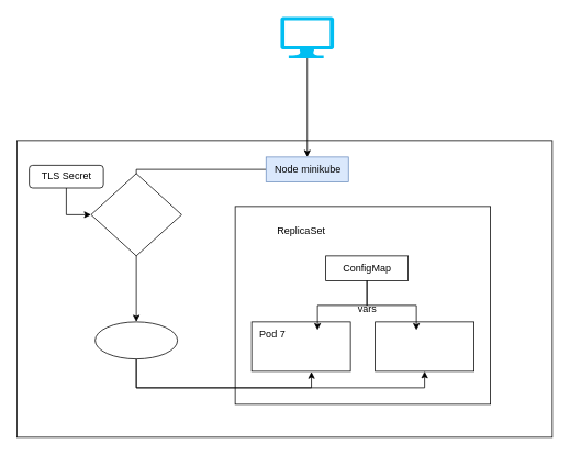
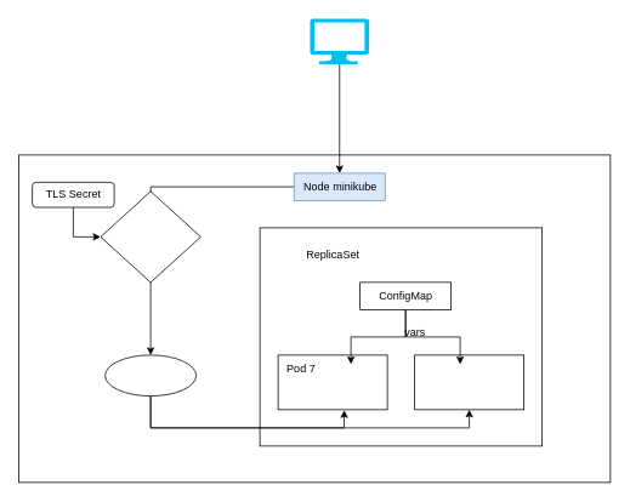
  <mxCell id="0" />
  <mxCell id="1" parent="0" />
  <mxCell id="2" value="" style="rounded=0;whiteSpace=wrap;html=1;" vertex="1" parent="1"><mxGeometry x="20" y="170" width="650" height="360" as="geometry" /></mxCell>
  <mxCell id="3" value="" style="rounded=0;whiteSpace=wrap;html=1;" vertex="1" parent="1"><mxGeometry x="285" y="250" width="310" height="240" as="geometry" /></mxCell>
  <mxCell id="4" value="ReplicaSet" style="text;html=1;resizable=0;autosize=1;align=center;verticalAlign=middle;points=[];fillColor=none;strokeColor=none;rounded=0;" vertex="1" parent="1"><mxGeometry x="325" y="265" width="80" height="30" as="geometry" /></mxCell>
  <mxCell id="5" value="" style="rounded=0;whiteSpace=wrap;html=1;" vertex="1" parent="1"><mxGeometry x="395" y="310" width="100" height="30" as="geometry" /></mxCell>
  <mxCell id="6" value="ConfigMap" style="text;html=1;resizable=0;autosize=1;align=center;verticalAlign=middle;points=[];fillColor=none;strokeColor=none;rounded=0;" vertex="1" parent="1"><mxGeometry x="405" y="310" width="80" height="30" as="geometry" /></mxCell>
  <mxCell id="7" value="" style="rounded=0;whiteSpace=wrap;html=1;" vertex="1" parent="1"><mxGeometry x="305" y="390" width="120" height="60" as="geometry" /></mxCell>
  <mxCell id="8" value="" style="shape=image;html=1;verticalAlign=top;verticalLabelPosition=bottom;labelBackgroundColor=#ffffff;imageAspect=0;aspect=fixed;image=https://cdn0.iconfinder.com/data/icons/social-media-2104/24/social_media_social_media_logo_docker-128.png" vertex="1" parent="1"><mxGeometry x="365" y="400" width="40" height="40" as="geometry" /></mxCell>
  <mxCell id="9" value="Pod 7" style="text;html=1;resizable=0;autosize=1;align=center;verticalAlign=middle;points=[];fillColor=none;strokeColor=none;rounded=0;" vertex="1" parent="1"><mxGeometry x="305" y="390" width="50" height="30" as="geometry" /></mxCell>
  <mxCell id="10" value="" style="rounded=0;whiteSpace=wrap;html=1;" vertex="1" parent="1"><mxGeometry x="455" y="390" width="120" height="60" as="geometry" /></mxCell>
  <mxCell id="11" value="" style="shape=image;html=1;verticalAlign=top;verticalLabelPosition=bottom;labelBackgroundColor=#ffffff;imageAspect=0;aspect=fixed;image=https://cdn0.iconfinder.com/data/icons/social-media-2104/24/social_media_social_media_logo_docker-128.png" vertex="1" parent="1"><mxGeometry x="485" y="400" width="40" height="40" as="geometry" /></mxCell>
  <mxCell id="12" style="edgeStyle=orthogonalEdgeStyle;rounded=0;orthogonalLoop=1;jettySize=auto;html=1;entryX=0.5;entryY=0;entryDx=0;entryDy=0;" edge="1" parent="1" source="6" target="8"><mxGeometry relative="1" as="geometry" /></mxCell>
  <mxCell id="13" style="edgeStyle=orthogonalEdgeStyle;rounded=0;orthogonalLoop=1;jettySize=auto;html=1;entryX=0.5;entryY=0;entryDx=0;entryDy=0;" edge="1" parent="1" source="6" target="11"><mxGeometry relative="1" as="geometry"><Array as="points"><mxPoint x="445" y="370" /><mxPoint x="505" y="370" /></Array></mxGeometry></mxCell>
  <mxCell id="14" style="edgeStyle=orthogonalEdgeStyle;rounded=0;orthogonalLoop=1;jettySize=auto;html=1;exitX=0.5;exitY=1;exitDx=0;exitDy=0;entryX=0.605;entryY=1.009;entryDx=0;entryDy=0;entryPerimeter=0;" edge="1" parent="1" source="16" target="7"><mxGeometry relative="1" as="geometry" /></mxCell>
  <mxCell id="15" style="edgeStyle=orthogonalEdgeStyle;rounded=0;orthogonalLoop=1;jettySize=auto;html=1;exitX=0.5;exitY=1;exitDx=0;exitDy=0;entryX=0.5;entryY=1;entryDx=0;entryDy=0;" edge="1" parent="1" source="16" target="10"><mxGeometry relative="1" as="geometry" /></mxCell>
  <mxCell id="16" value="" style="ellipse;whiteSpace=wrap;html=1;" vertex="1" parent="1"><mxGeometry x="115" y="390" width="100" height="45" as="geometry" /></mxCell>
  <mxCell id="17" style="edgeStyle=orthogonalEdgeStyle;rounded=0;orthogonalLoop=1;jettySize=auto;html=1;entryX=0.5;entryY=0;entryDx=0;entryDy=0;" edge="1" parent="1" source="18" target="16"><mxGeometry relative="1" as="geometry" /></mxCell>
  <mxCell id="18" value="Node minikube" style="text;html=1;resizable=0;autosize=1;align=center;verticalAlign=middle;points=[];fillColor=#dae8fc;strokeColor=#6c8ebf;rounded=0;" vertex="1" parent="1"><mxGeometry x="322.5" y="190" width="100" height="30" as="geometry" /></mxCell>
  <mxCell id="19" style="edgeStyle=orthogonalEdgeStyle;rounded=0;orthogonalLoop=1;jettySize=auto;html=1;exitX=0.5;exitY=1;exitDx=0;exitDy=0;exitPerimeter=0;" edge="1" parent="1" source="20" target="18"><mxGeometry relative="1" as="geometry" /></mxCell>
  <mxCell id="20" value="" style="verticalLabelPosition=bottom;html=1;verticalAlign=top;align=center;strokeColor=none;fillColor=#00BEF2;shape=mxgraph.azure.computer;pointerEvents=1;" vertex="1" parent="1"><mxGeometry x="340" y="20" width="65" height="50" as="geometry" /></mxCell>
- <mxCell id="21" value="vars" style="text;html=1;resizable=0;autosize=1;align=center;verticalAlign=middle;points=[];fillColor=none;strokeColor=none;rounded=0;" vertex="1" parent="1"><mxGeometry x="420" y="360" width="50" height="30" as="geometry" /></mxCell>
+ <mxCell id="21" value="vars" style="text;html=1;resizable=0;autosize=1;align=center;verticalAlign=middle;points=[];fillColor=none;strokeColor=none;rounded=0;" vertex="1" parent="1"><mxGeometry x="430" y="350" width="50" height="30" as="geometry" /></mxCell>
  <mxCell id="22" value="" style="rhombus;whiteSpace=wrap;html=1;" vertex="1" parent="1"><mxGeometry x="110" y="210" width="110" height="100" as="geometry" /></mxCell>
  <mxCell id="23" value="" style="rounded=1;whiteSpace=wrap;html=1;" vertex="1" parent="1"><mxGeometry x="35" y="200" width="90" height="27.5" as="geometry" /></mxCell>
  <mxCell id="24" style="edgeStyle=orthogonalEdgeStyle;rounded=0;orthogonalLoop=1;jettySize=auto;html=1;entryX=0;entryY=0.5;entryDx=0;entryDy=0;" edge="1" parent="1" source="25" target="22"><mxGeometry relative="1" as="geometry" /></mxCell>
  <mxCell id="25" value="TLS Secret" style="text;html=1;resizable=0;autosize=1;align=center;verticalAlign=middle;points=[];fillColor=none;strokeColor=none;rounded=0;" vertex="1" parent="1"><mxGeometry x="40" y="197.5" width="80" height="30" as="geometry" /></mxCell>
